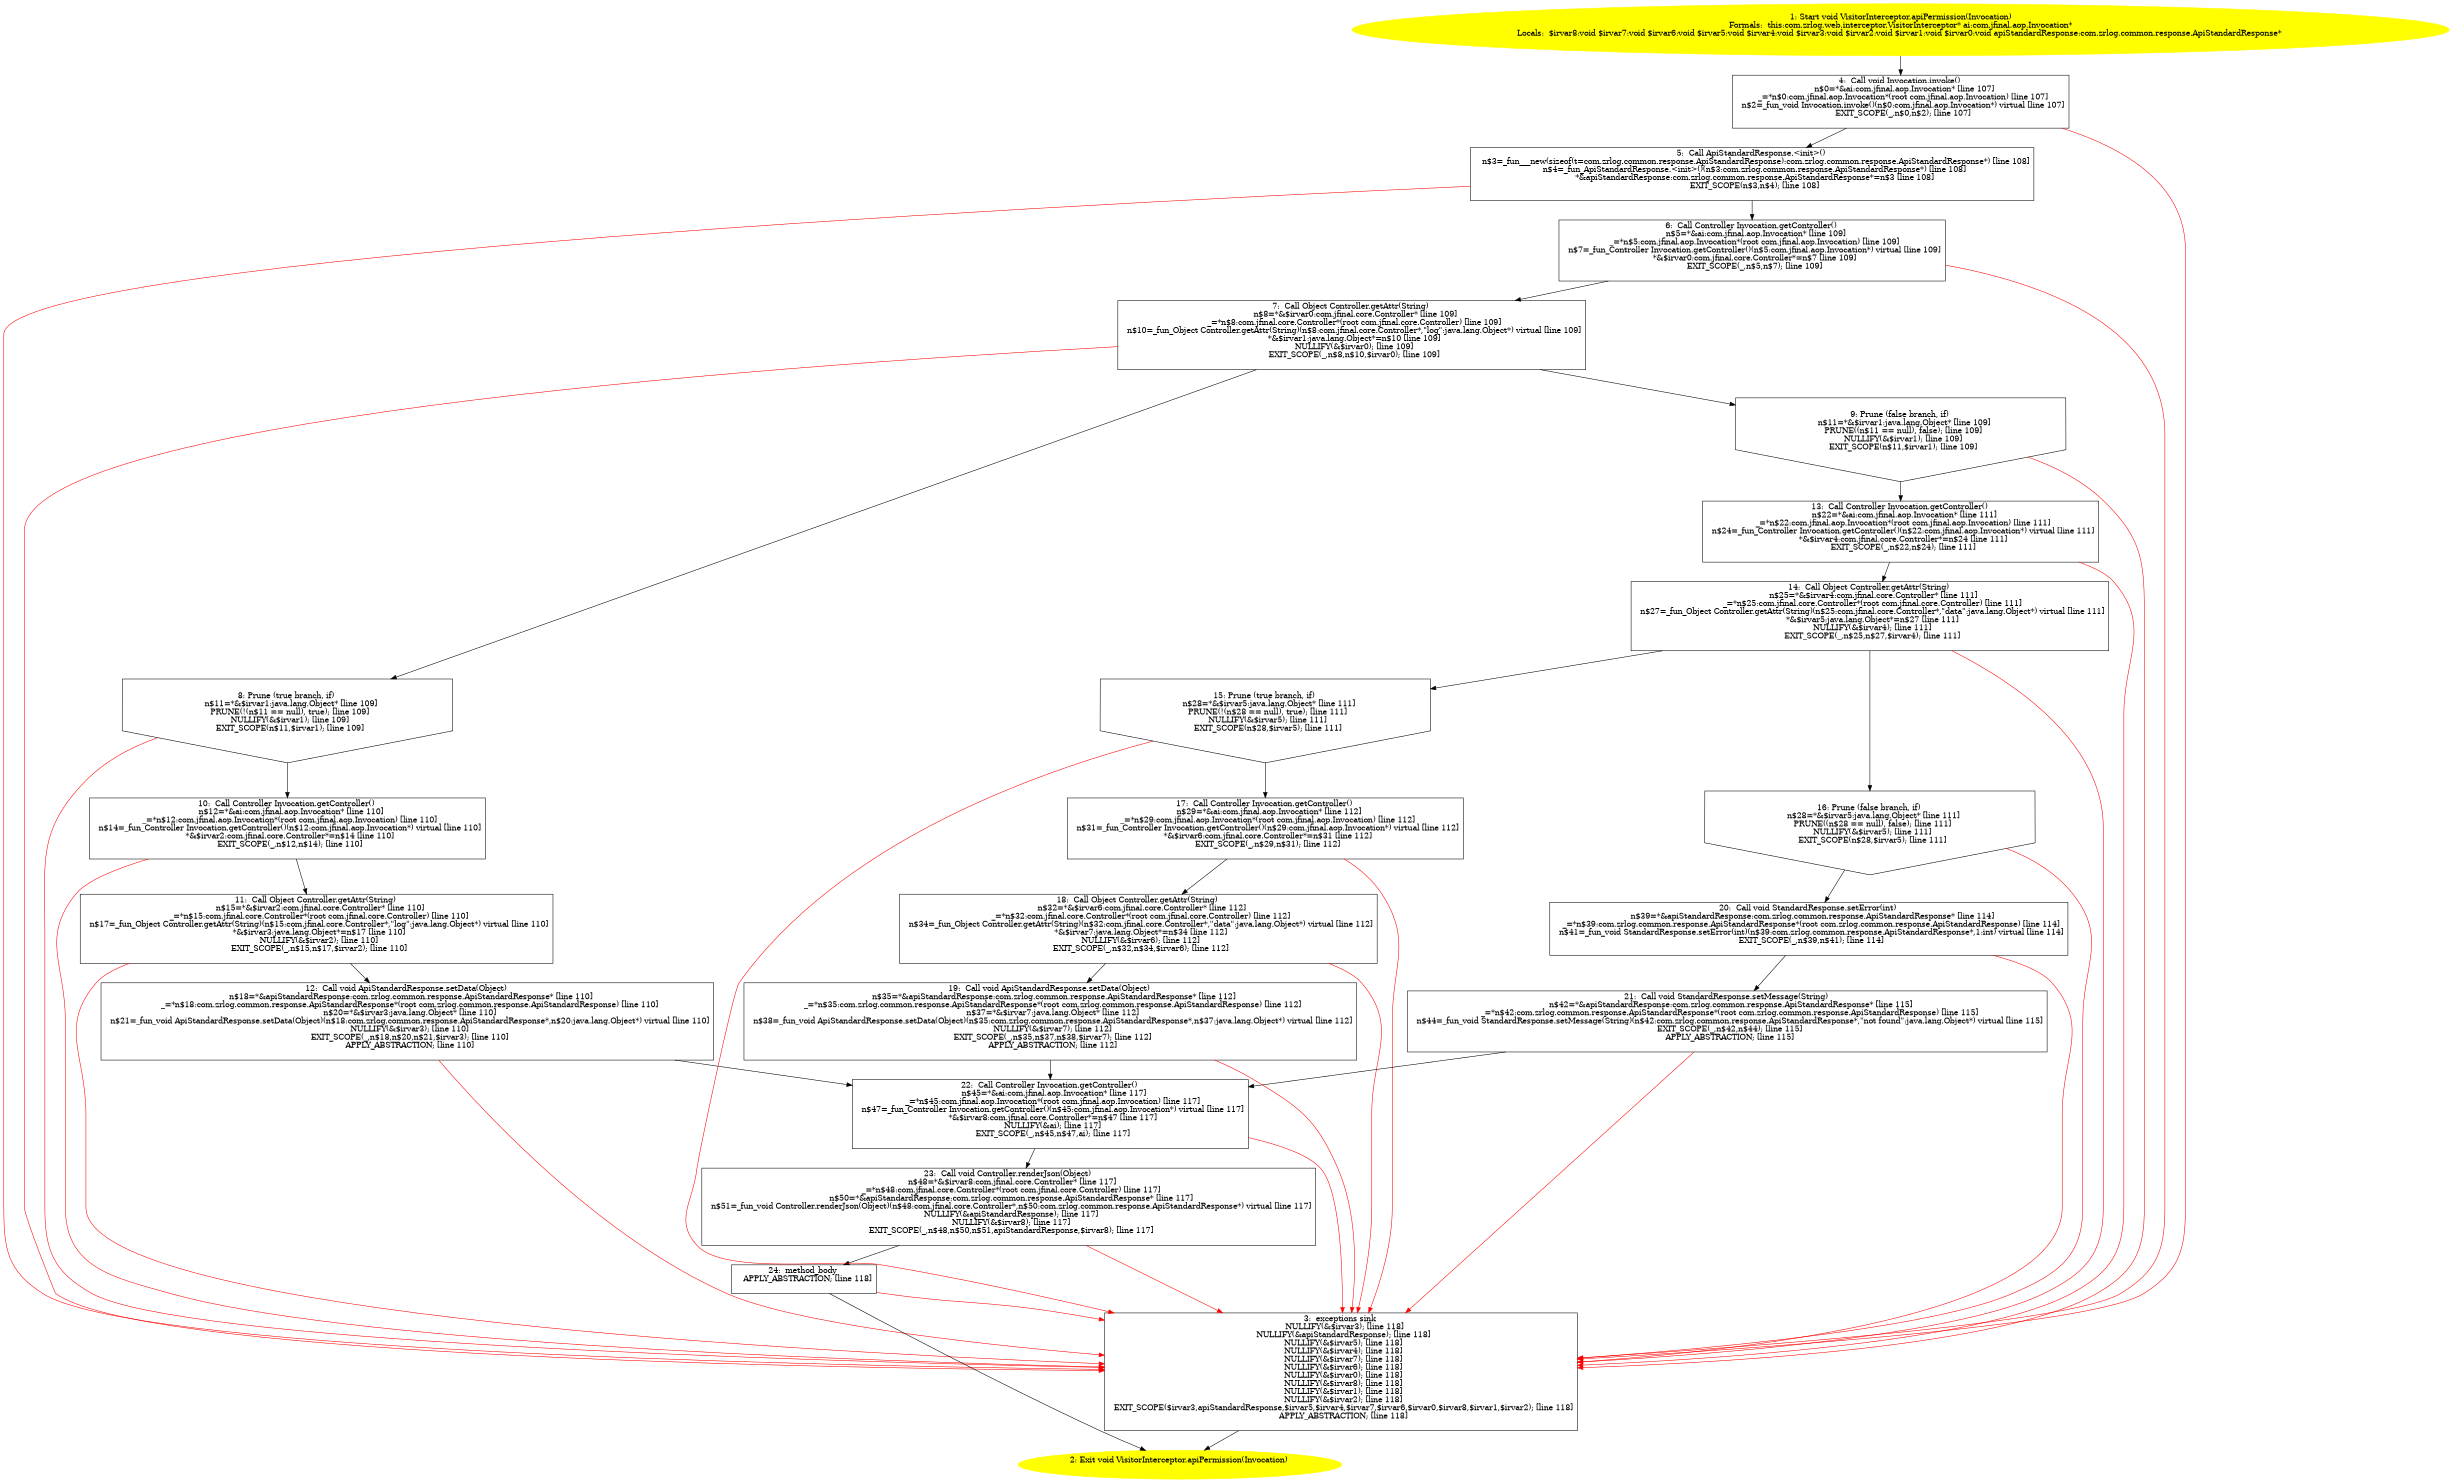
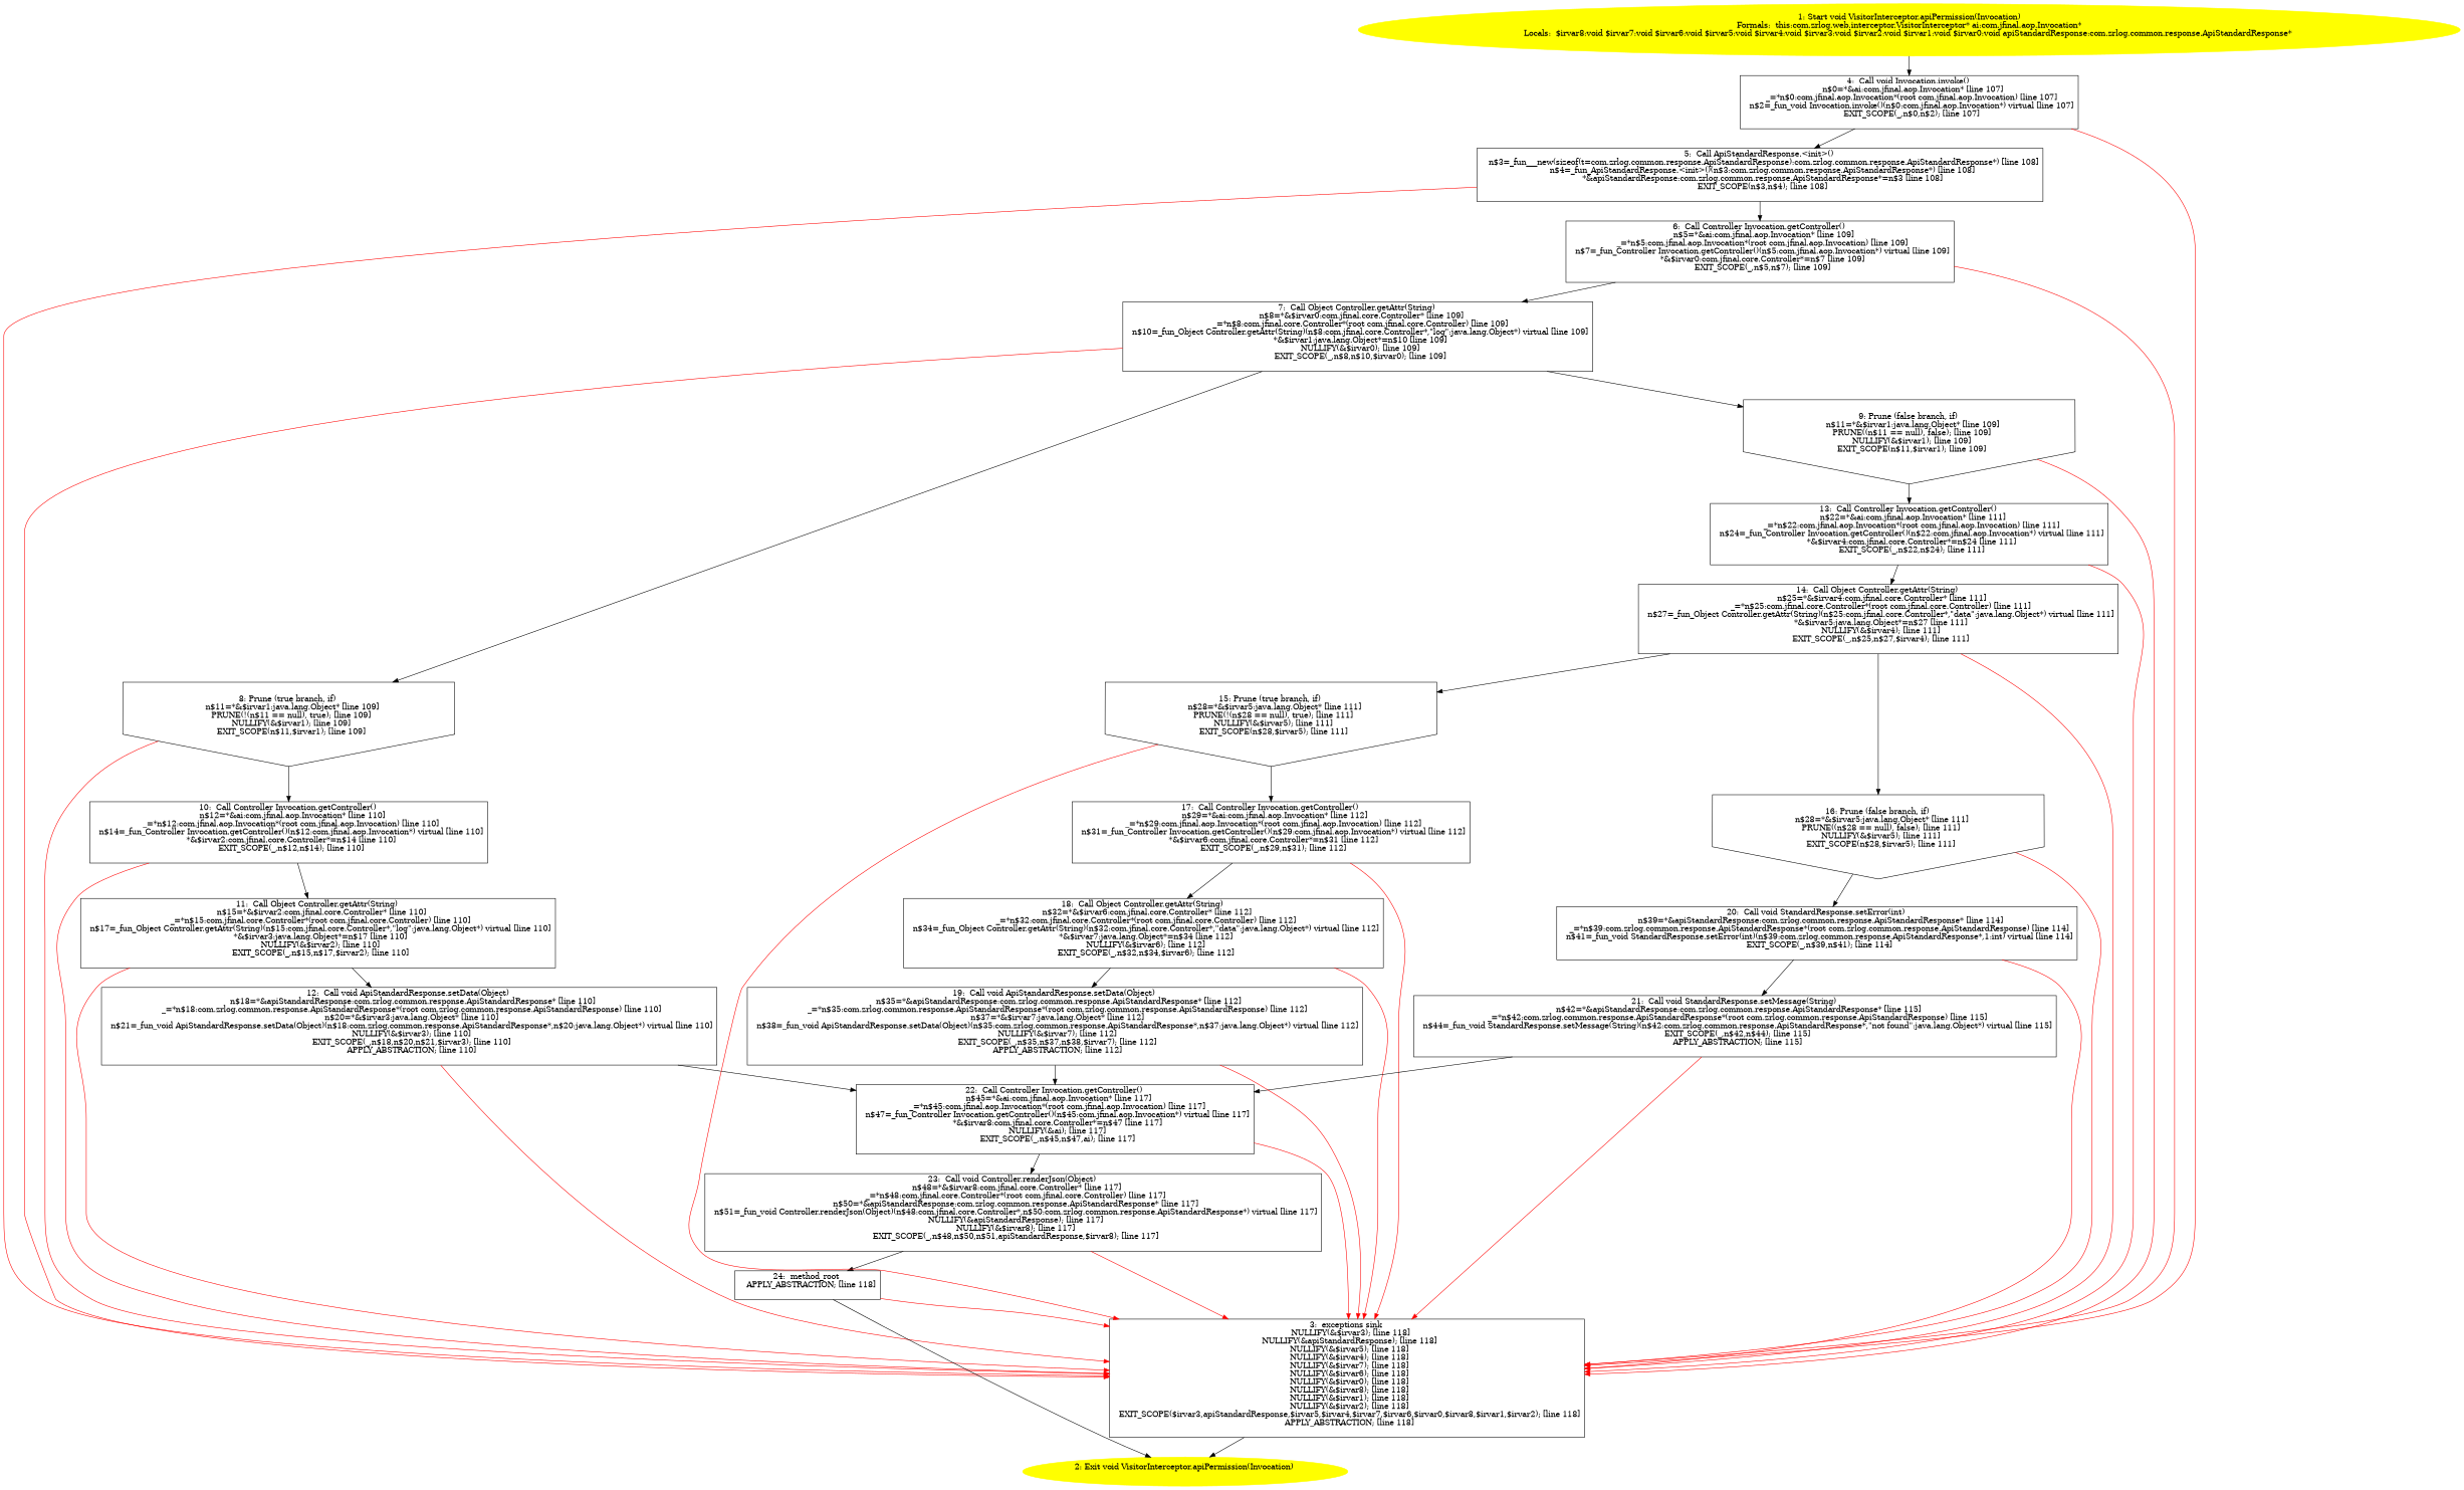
  digraph {
    node [shape=box]
    n1 [color=yellow label="1: Start void VisitorInterceptor.apiPermission(Invocation)\nFormals:  this:com.zrlog.web.interceptor.VisitorInterceptor* ai:com.jfinal.aop.Invocation*\nLocals:  $irvar8:void $irvar7:void $irvar6:void $irvar5:void $irvar4:void $irvar3:void $irvar2:void $irvar1:void $irvar0:void apiStandardResponse:com.zrlog.common.response.ApiStandardResponse* \n  " style=filled shape=""]
    n2 [label="4:  Call void Invocation.invoke() \n   n$0=*&ai:com.jfinal.aop.Invocation* [line 107]\n  _=*n$0:com.jfinal.aop.Invocation*(root com.jfinal.aop.Invocation) [line 107]\n  n$2=_fun_void Invocation.invoke()(n$0:com.jfinal.aop.Invocation*) virtual [line 107]\n  EXIT_SCOPE(_,n$0,n$2); [line 107]\n "]
    n3 [label="3:  exceptions sink \n   NULLIFY(&$irvar3); [line 118]\n  NULLIFY(&apiStandardResponse); [line 118]\n  NULLIFY(&$irvar5); [line 118]\n  NULLIFY(&$irvar4); [line 118]\n  NULLIFY(&$irvar7); [line 118]\n  NULLIFY(&$irvar6); [line 118]\n  NULLIFY(&$irvar0); [line 118]\n  NULLIFY(&$irvar8); [line 118]\n  NULLIFY(&$irvar1); [line 118]\n  NULLIFY(&$irvar2); [line 118]\n  EXIT_SCOPE($irvar3,apiStandardResponse,$irvar5,$irvar4,$irvar7,$irvar6,$irvar0,$irvar8,$irvar1,$irvar2); [line 118]\n  APPLY_ABSTRACTION; [line 118]\n "]
    n4 [label="5:  Call ApiStandardResponse.<init>() \n   n$3=_fun___new(sizeof(t=com.zrlog.common.response.ApiStandardResponse):com.zrlog.common.response.ApiStandardResponse*) [line 108]\n  n$4=_fun_ApiStandardResponse.<init>()(n$3:com.zrlog.common.response.ApiStandardResponse*) [line 108]\n  *&apiStandardResponse:com.zrlog.common.response.ApiStandardResponse*=n$3 [line 108]\n  EXIT_SCOPE(n$3,n$4); [line 108]\n "]
    n5 [color=yellow label="2: Exit void VisitorInterceptor.apiPermission(Invocation) \n  " style=filled shape=""]
    n6 [label="6:  Call Controller Invocation.getController() \n   n$5=*&ai:com.jfinal.aop.Invocation* [line 109]\n  _=*n$5:com.jfinal.aop.Invocation*(root com.jfinal.aop.Invocation) [line 109]\n  n$7=_fun_Controller Invocation.getController()(n$5:com.jfinal.aop.Invocation*) virtual [line 109]\n  *&$irvar0:com.jfinal.core.Controller*=n$7 [line 109]\n  EXIT_SCOPE(_,n$5,n$7); [line 109]\n "]
    n7 [label="7:  Call Object Controller.getAttr(String) \n   n$8=*&$irvar0:com.jfinal.core.Controller* [line 109]\n  _=*n$8:com.jfinal.core.Controller*(root com.jfinal.core.Controller) [line 109]\n  n$10=_fun_Object Controller.getAttr(String)(n$8:com.jfinal.core.Controller*,\"log\":java.lang.Object*) virtual [line 109]\n  *&$irvar1:java.lang.Object*=n$10 [line 109]\n  NULLIFY(&$irvar0); [line 109]\n  EXIT_SCOPE(_,n$8,n$10,$irvar0); [line 109]\n "]
    n8 [label="8: Prune (true branch, if) \n   n$11=*&$irvar1:java.lang.Object* [line 109]\n  PRUNE(!(n$11 == null), true); [line 109]\n  NULLIFY(&$irvar1); [line 109]\n  EXIT_SCOPE(n$11,$irvar1); [line 109]\n " shape=invhouse]
    n9 [label="9: Prune (false branch, if) \n   n$11=*&$irvar1:java.lang.Object* [line 109]\n  PRUNE((n$11 == null), false); [line 109]\n  NULLIFY(&$irvar1); [line 109]\n  EXIT_SCOPE(n$11,$irvar1); [line 109]\n " shape=invhouse]
    n10 [label="10:  Call Controller Invocation.getController() \n   n$12=*&ai:com.jfinal.aop.Invocation* [line 110]\n  _=*n$12:com.jfinal.aop.Invocation*(root com.jfinal.aop.Invocation) [line 110]\n  n$14=_fun_Controller Invocation.getController()(n$12:com.jfinal.aop.Invocation*) virtual [line 110]\n  *&$irvar2:com.jfinal.core.Controller*=n$14 [line 110]\n  EXIT_SCOPE(_,n$12,n$14); [line 110]\n "]
    n11 [label="13:  Call Controller Invocation.getController() \n   n$22=*&ai:com.jfinal.aop.Invocation* [line 111]\n  _=*n$22:com.jfinal.aop.Invocation*(root com.jfinal.aop.Invocation) [line 111]\n  n$24=_fun_Controller Invocation.getController()(n$22:com.jfinal.aop.Invocation*) virtual [line 111]\n  *&$irvar4:com.jfinal.core.Controller*=n$24 [line 111]\n  EXIT_SCOPE(_,n$22,n$24); [line 111]\n "]
    n12 [label="11:  Call Object Controller.getAttr(String) \n   n$15=*&$irvar2:com.jfinal.core.Controller* [line 110]\n  _=*n$15:com.jfinal.core.Controller*(root com.jfinal.core.Controller) [line 110]\n  n$17=_fun_Object Controller.getAttr(String)(n$15:com.jfinal.core.Controller*,\"log\":java.lang.Object*) virtual [line 110]\n  *&$irvar3:java.lang.Object*=n$17 [line 110]\n  NULLIFY(&$irvar2); [line 110]\n  EXIT_SCOPE(_,n$15,n$17,$irvar2); [line 110]\n "]
    n13 [label="14:  Call Object Controller.getAttr(String) \n   n$25=*&$irvar4:com.jfinal.core.Controller* [line 111]\n  _=*n$25:com.jfinal.core.Controller*(root com.jfinal.core.Controller) [line 111]\n  n$27=_fun_Object Controller.getAttr(String)(n$25:com.jfinal.core.Controller*,\"data\":java.lang.Object*) virtual [line 111]\n  *&$irvar5:java.lang.Object*=n$27 [line 111]\n  NULLIFY(&$irvar4); [line 111]\n  EXIT_SCOPE(_,n$25,n$27,$irvar4); [line 111]\n "]
    n14 [label="12:  Call void ApiStandardResponse.setData(Object) \n   n$18=*&apiStandardResponse:com.zrlog.common.response.ApiStandardResponse* [line 110]\n  _=*n$18:com.zrlog.common.response.ApiStandardResponse*(root com.zrlog.common.response.ApiStandardResponse) [line 110]\n  n$20=*&$irvar3:java.lang.Object* [line 110]\n  n$21=_fun_void ApiStandardResponse.setData(Object)(n$18:com.zrlog.common.response.ApiStandardResponse*,n$20:java.lang.Object*) virtual [line 110]\n  NULLIFY(&$irvar3); [line 110]\n  EXIT_SCOPE(_,n$18,n$20,n$21,$irvar3); [line 110]\n  APPLY_ABSTRACTION; [line 110]\n "]
    n15 [label="22:  Call Controller Invocation.getController() \n   n$45=*&ai:com.jfinal.aop.Invocation* [line 117]\n  _=*n$45:com.jfinal.aop.Invocation*(root com.jfinal.aop.Invocation) [line 117]\n  n$47=_fun_Controller Invocation.getController()(n$45:com.jfinal.aop.Invocation*) virtual [line 117]\n  *&$irvar8:com.jfinal.core.Controller*=n$47 [line 117]\n  NULLIFY(&ai); [line 117]\n  EXIT_SCOPE(_,n$45,n$47,ai); [line 117]\n "]
    n16 [label="23:  Call void Controller.renderJson(Object) \n   n$48=*&$irvar8:com.jfinal.core.Controller* [line 117]\n  _=*n$48:com.jfinal.core.Controller*(root com.jfinal.core.Controller) [line 117]\n  n$50=*&apiStandardResponse:com.zrlog.common.response.ApiStandardResponse* [line 117]\n  n$51=_fun_void Controller.renderJson(Object)(n$48:com.jfinal.core.Controller*,n$50:com.zrlog.common.response.ApiStandardResponse*) virtual [line 117]\n  NULLIFY(&apiStandardResponse); [line 117]\n  NULLIFY(&$irvar8); [line 117]\n  EXIT_SCOPE(_,n$48,n$50,n$51,apiStandardResponse,$irvar8); [line 117]\n "]
    n17 [label="15: Prune (true branch, if) \n   n$28=*&$irvar5:java.lang.Object* [line 111]\n  PRUNE(!(n$28 == null), true); [line 111]\n  NULLIFY(&$irvar5); [line 111]\n  EXIT_SCOPE(n$28,$irvar5); [line 111]\n " shape=invhouse]
    n18 [label="16: Prune (false branch, if) \n   n$28=*&$irvar5:java.lang.Object* [line 111]\n  PRUNE((n$28 == null), false); [line 111]\n  NULLIFY(&$irvar5); [line 111]\n  EXIT_SCOPE(n$28,$irvar5); [line 111]\n " shape=invhouse]
    n19 [label="17:  Call Controller Invocation.getController() \n   n$29=*&ai:com.jfinal.aop.Invocation* [line 112]\n  _=*n$29:com.jfinal.aop.Invocation*(root com.jfinal.aop.Invocation) [line 112]\n  n$31=_fun_Controller Invocation.getController()(n$29:com.jfinal.aop.Invocation*) virtual [line 112]\n  *&$irvar6:com.jfinal.core.Controller*=n$31 [line 112]\n  EXIT_SCOPE(_,n$29,n$31); [line 112]\n "]
    n20 [label="20:  Call void StandardResponse.setError(int) \n   n$39=*&apiStandardResponse:com.zrlog.common.response.ApiStandardResponse* [line 114]\n  _=*n$39:com.zrlog.common.response.ApiStandardResponse*(root com.zrlog.common.response.ApiStandardResponse) [line 114]\n  n$41=_fun_void StandardResponse.setError(int)(n$39:com.zrlog.common.response.ApiStandardResponse*,1:int) virtual [line 114]\n  EXIT_SCOPE(_,n$39,n$41); [line 114]\n "]
    n21 [label="18:  Call Object Controller.getAttr(String) \n   n$32=*&$irvar6:com.jfinal.core.Controller* [line 112]\n  _=*n$32:com.jfinal.core.Controller*(root com.jfinal.core.Controller) [line 112]\n  n$34=_fun_Object Controller.getAttr(String)(n$32:com.jfinal.core.Controller*,\"data\":java.lang.Object*) virtual [line 112]\n  *&$irvar7:java.lang.Object*=n$34 [line 112]\n  NULLIFY(&$irvar6); [line 112]\n  EXIT_SCOPE(_,n$32,n$34,$irvar6); [line 112]\n "]
    n22 [label="21:  Call void StandardResponse.setMessage(String) \n   n$42=*&apiStandardResponse:com.zrlog.common.response.ApiStandardResponse* [line 115]\n  _=*n$42:com.zrlog.common.response.ApiStandardResponse*(root com.zrlog.common.response.ApiStandardResponse) [line 115]\n  n$44=_fun_void StandardResponse.setMessage(String)(n$42:com.zrlog.common.response.ApiStandardResponse*,\"not found\":java.lang.Object*) virtual [line 115]\n  EXIT_SCOPE(_,n$42,n$44); [line 115]\n  APPLY_ABSTRACTION; [line 115]\n "]
    n23 [label="19:  Call void ApiStandardResponse.setData(Object) \n   n$35=*&apiStandardResponse:com.zrlog.common.response.ApiStandardResponse* [line 112]\n  _=*n$35:com.zrlog.common.response.ApiStandardResponse*(root com.zrlog.common.response.ApiStandardResponse) [line 112]\n  n$37=*&$irvar7:java.lang.Object* [line 112]\n  n$38=_fun_void ApiStandardResponse.setData(Object)(n$35:com.zrlog.common.response.ApiStandardResponse*,n$37:java.lang.Object*) virtual [line 112]\n  NULLIFY(&$irvar7); [line 112]\n  EXIT_SCOPE(_,n$35,n$37,n$38,$irvar7); [line 112]\n  APPLY_ABSTRACTION; [line 112]\n "]
-   n24 [label="24:  method_body \n   APPLY_ABSTRACTION; [line 118]\n "]
+   n24 [label="24:  method_root \n   APPLY_ABSTRACTION; [line 118]\n "]
    n1 -> n2
    n2 -> n3 [color=red]
    n2 -> n4
    n3 -> n5
    n4 -> n3 [color=red]
    n4 -> n6
    n6 -> n3 [color=red]
    n6 -> n7
    n7 -> n3 [color=red]
    n7 -> n8
    n7 -> n9
    n8 -> n3 [color=red]
    n8 -> n10
    n9 -> n3 [color=red]
    n9 -> n11
    n10 -> n3 [color=red]
    n10 -> n12
    n11 -> n3 [color=red]
    n11 -> n13
    n12 -> n3 [color=red]
    n12 -> n14
    n13 -> n3 [color=red]
    n13 -> n17
    n13 -> n18
    n14 -> n3 [color=red]
    n14 -> n15
    n15 -> n3 [color=red]
    n15 -> n16
    n16 -> n3 [color=red]
    n16 -> n24
    n17 -> n3 [color=red]
    n17 -> n19
    n18 -> n3 [color=red]
    n18 -> n20
    n19 -> n3 [color=red]
    n19 -> n21
    n20 -> n3 [color=red]
    n20 -> n22
    n21 -> n3 [color=red]
    n21 -> n23
    n22 -> n3 [color=red]
    n22 -> n15
    n23 -> n3 [color=red]
    n23 -> n15
    n24 -> n3 [color=red]
    n24 -> n5
  }
